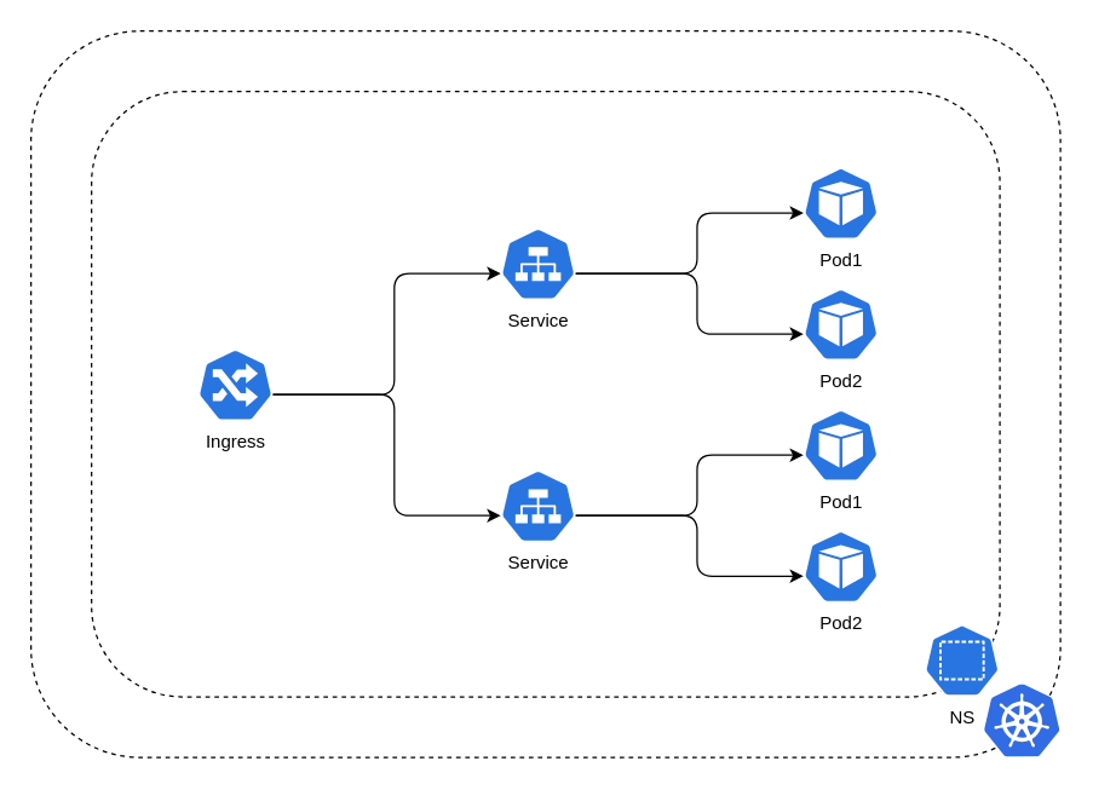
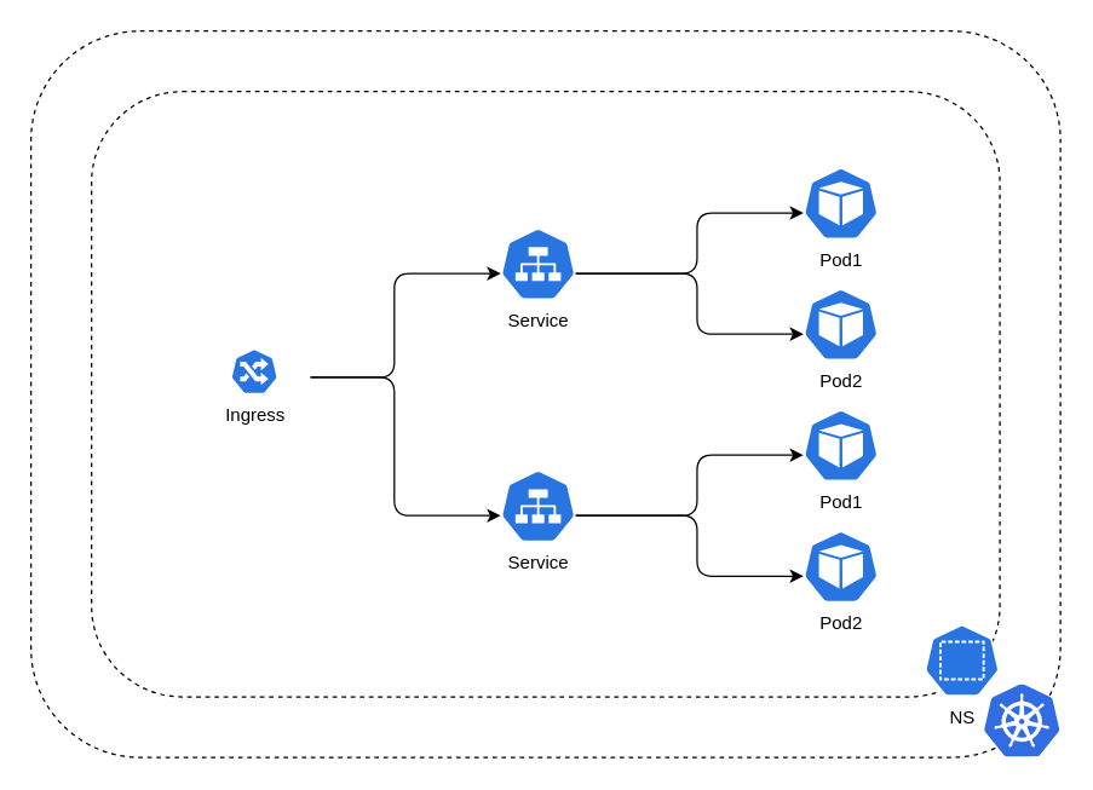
  <mxCell id="0" />
  <mxCell id="1" parent="0" />
  <mxCell id="2" value="" style="rounded=1;whiteSpace=wrap;html=1;fillColor=none;dashed=1;" parent="1" vertex="1"><mxGeometry x="20" y="20" width="680" height="480" as="geometry" /></mxCell>
  <mxCell id="3" value="" style="rounded=1;whiteSpace=wrap;html=1;fillColor=none;dashed=1;" parent="1" vertex="1"><mxGeometry x="60" y="60" width="600" height="400" as="geometry" /></mxCell>
  <mxCell id="4" value="" style="sketch=0;aspect=fixed;html=1;points=[];align=center;image;fontSize=12;image=img/lib/mscae/Kubernetes.svg;" parent="1" vertex="1"><mxGeometry x="650" y="452" width="50" height="48" as="geometry" /></mxCell>
  <mxCell id="5" value="Pod2" style="sketch=0;html=1;dashed=0;whitespace=wrap;fillColor=#2875E2;strokeColor=#ffffff;points=[[0.005,0.63,0],[0.1,0.2,0],[0.9,0.2,0],[0.5,0,0],[0.995,0.63,0],[0.72,0.99,0],[0.5,1,0],[0.28,0.99,0]];verticalLabelPosition=bottom;align=center;verticalAlign=top;shape=mxgraph.kubernetes.icon;prIcon=pod" parent="1" vertex="1"><mxGeometry x="530" y="350" width="50" height="48" as="geometry" /></mxCell>
  <mxCell id="6" value="Pod1" style="sketch=0;html=1;dashed=0;whitespace=wrap;fillColor=#2875E2;strokeColor=#ffffff;points=[[0.005,0.63,0],[0.1,0.2,0],[0.9,0.2,0],[0.5,0,0],[0.995,0.63,0],[0.72,0.99,0],[0.5,1,0],[0.28,0.99,0]];verticalLabelPosition=bottom;align=center;verticalAlign=top;shape=mxgraph.kubernetes.icon;prIcon=pod" parent="1" vertex="1"><mxGeometry x="530" y="270" width="50" height="48" as="geometry" /></mxCell>
  <mxCell id="7" value="" style="edgeStyle=elbowEdgeStyle;html=1;entryX=0.005;entryY=0.63;entryDx=0;entryDy=0;entryPerimeter=0;exitX=0.995;exitY=0.63;exitDx=0;exitDy=0;exitPerimeter=0;" parent="1" source="8" target="5" edge="1"><mxGeometry relative="1" as="geometry"><Array as="points"><mxPoint x="460" y="350" /><mxPoint x="540" y="360" /></Array></mxGeometry></mxCell>
  <mxCell id="8" value="Service" style="sketch=0;html=1;dashed=0;whitespace=wrap;fillColor=#2875E2;strokeColor=#ffffff;points=[[0.005,0.63,0],[0.1,0.2,0],[0.9,0.2,0],[0.5,0,0],[0.995,0.63,0],[0.72,0.99,0],[0.5,1,0],[0.28,0.99,0]];verticalLabelPosition=bottom;align=center;verticalAlign=top;shape=mxgraph.kubernetes.icon;prIcon=svc" parent="1" vertex="1"><mxGeometry x="330" y="310" width="50" height="48" as="geometry" /></mxCell>
  <mxCell id="9" style="edgeStyle=elbowEdgeStyle;html=1;exitX=0.995;exitY=0.63;exitDx=0;exitDy=0;exitPerimeter=0;entryX=0.005;entryY=0.63;entryDx=0;entryDy=0;entryPerimeter=0;" parent="1" source="10" target="8" edge="1"><mxGeometry relative="1" as="geometry"><Array as="points"><mxPoint x="260" y="290" /></Array></mxGeometry></mxCell>
- <mxCell id="10" value="Ingress" style="sketch=0;html=1;dashed=0;whitespace=wrap;fillColor=#2875E2;strokeColor=#ffffff;points=[[0.005,0.63,0],[0.1,0.2,0],[0.9,0.2,0],[0.5,0,0],[0.995,0.63,0],[0.72,0.99,0],[0.5,1,0],[0.28,0.99,0]];verticalLabelPosition=bottom;align=center;verticalAlign=top;shape=mxgraph.kubernetes.icon;prIcon=ing" parent="1" vertex="1"><mxGeometry x="130" y="230" width="50" height="48" as="geometry" /></mxCell>
+ <mxCell id="10" value="Ingress" style="sketch=0;html=1;dashed=0;whitespace=wrap;fillColor=#2875E2;strokeColor=#ffffff;points=[[0.005,0.63,0],[0.1,0.2,0],[0.9,0.2,0],[0.5,0,0],[0.995,0.63,0],[0.72,0.99,0],[0.5,1,0],[0.28,0.99,0]];verticalLabelPosition=bottom;align=center;verticalAlign=top;shape=mxgraph.kubernetes.icon;prIcon=ing" parent="1" vertex="1"><mxGeometry x="130" y="230" width="75" height="30" as="geometry" /></mxCell>
  <mxCell id="11" value="" style="edgeStyle=elbowEdgeStyle;html=1;entryX=0.005;entryY=0.63;entryDx=0;entryDy=0;entryPerimeter=0;exitX=0.995;exitY=0.63;exitDx=0;exitDy=0;exitPerimeter=0;" parent="1" source="8" target="6" edge="1"><mxGeometry relative="1" as="geometry"><mxPoint x="520" y="370" as="sourcePoint" /><mxPoint x="580.25" y="420.24" as="targetPoint" /><Array as="points"><mxPoint x="460" y="320" /></Array></mxGeometry></mxCell>
  <mxCell id="12" value="NS" style="sketch=0;html=1;dashed=0;whitespace=wrap;fillColor=#2875E2;strokeColor=#ffffff;points=[[0.005,0.63,0],[0.1,0.2,0],[0.9,0.2,0],[0.5,0,0],[0.995,0.63,0],[0.72,0.99,0],[0.5,1,0],[0.28,0.99,0]];verticalLabelPosition=bottom;align=center;verticalAlign=top;shape=mxgraph.kubernetes.icon;prIcon=ns" parent="1" vertex="1"><mxGeometry x="610" y="412" width="50" height="48" as="geometry" /></mxCell>
  <mxCell id="13" value="Pod2" style="sketch=0;html=1;dashed=0;whitespace=wrap;fillColor=#2875E2;strokeColor=#ffffff;points=[[0.005,0.63,0],[0.1,0.2,0],[0.9,0.2,0],[0.5,0,0],[0.995,0.63,0],[0.72,0.99,0],[0.5,1,0],[0.28,0.99,0]];verticalLabelPosition=bottom;align=center;verticalAlign=top;shape=mxgraph.kubernetes.icon;prIcon=pod" vertex="1" parent="1"><mxGeometry x="530" y="190" width="50" height="48" as="geometry" /></mxCell>
  <mxCell id="14" value="Pod1" style="sketch=0;html=1;dashed=0;whitespace=wrap;fillColor=#2875E2;strokeColor=#ffffff;points=[[0.005,0.63,0],[0.1,0.2,0],[0.9,0.2,0],[0.5,0,0],[0.995,0.63,0],[0.72,0.99,0],[0.5,1,0],[0.28,0.99,0]];verticalLabelPosition=bottom;align=center;verticalAlign=top;shape=mxgraph.kubernetes.icon;prIcon=pod" vertex="1" parent="1"><mxGeometry x="530" y="110" width="50" height="48" as="geometry" /></mxCell>
  <mxCell id="15" value="" style="edgeStyle=elbowEdgeStyle;html=1;entryX=0.005;entryY=0.63;entryDx=0;entryDy=0;entryPerimeter=0;exitX=0.995;exitY=0.63;exitDx=0;exitDy=0;exitPerimeter=0;" edge="1" parent="1" source="16" target="13"><mxGeometry relative="1" as="geometry"><Array as="points"><mxPoint x="460" y="190" /><mxPoint x="540" y="200" /></Array></mxGeometry></mxCell>
  <mxCell id="16" value="Service" style="sketch=0;html=1;dashed=0;whitespace=wrap;fillColor=#2875E2;strokeColor=#ffffff;points=[[0.005,0.63,0],[0.1,0.2,0],[0.9,0.2,0],[0.5,0,0],[0.995,0.63,0],[0.72,0.99,0],[0.5,1,0],[0.28,0.99,0]];verticalLabelPosition=bottom;align=center;verticalAlign=top;shape=mxgraph.kubernetes.icon;prIcon=svc" vertex="1" parent="1"><mxGeometry x="330" y="150" width="50" height="48" as="geometry" /></mxCell>
  <mxCell id="17" value="" style="edgeStyle=elbowEdgeStyle;html=1;entryX=0.005;entryY=0.63;entryDx=0;entryDy=0;entryPerimeter=0;exitX=0.995;exitY=0.63;exitDx=0;exitDy=0;exitPerimeter=0;" edge="1" parent="1" source="16" target="14"><mxGeometry relative="1" as="geometry"><mxPoint x="520" y="210" as="sourcePoint" /><mxPoint x="580.25" y="260.24" as="targetPoint" /><Array as="points"><mxPoint x="460" y="160" /></Array></mxGeometry></mxCell>
  <mxCell id="18" style="edgeStyle=elbowEdgeStyle;html=1;exitX=0.995;exitY=0.63;exitDx=0;exitDy=0;exitPerimeter=0;entryX=0.005;entryY=0.63;entryDx=0;entryDy=0;entryPerimeter=0;" edge="1" parent="1" source="10" target="16"><mxGeometry relative="1" as="geometry"><mxPoint x="189.75" y="250.24" as="sourcePoint" /><mxPoint x="340.25" y="350.24" as="targetPoint" /><Array as="points"><mxPoint x="260" y="240" /></Array></mxGeometry></mxCell>
